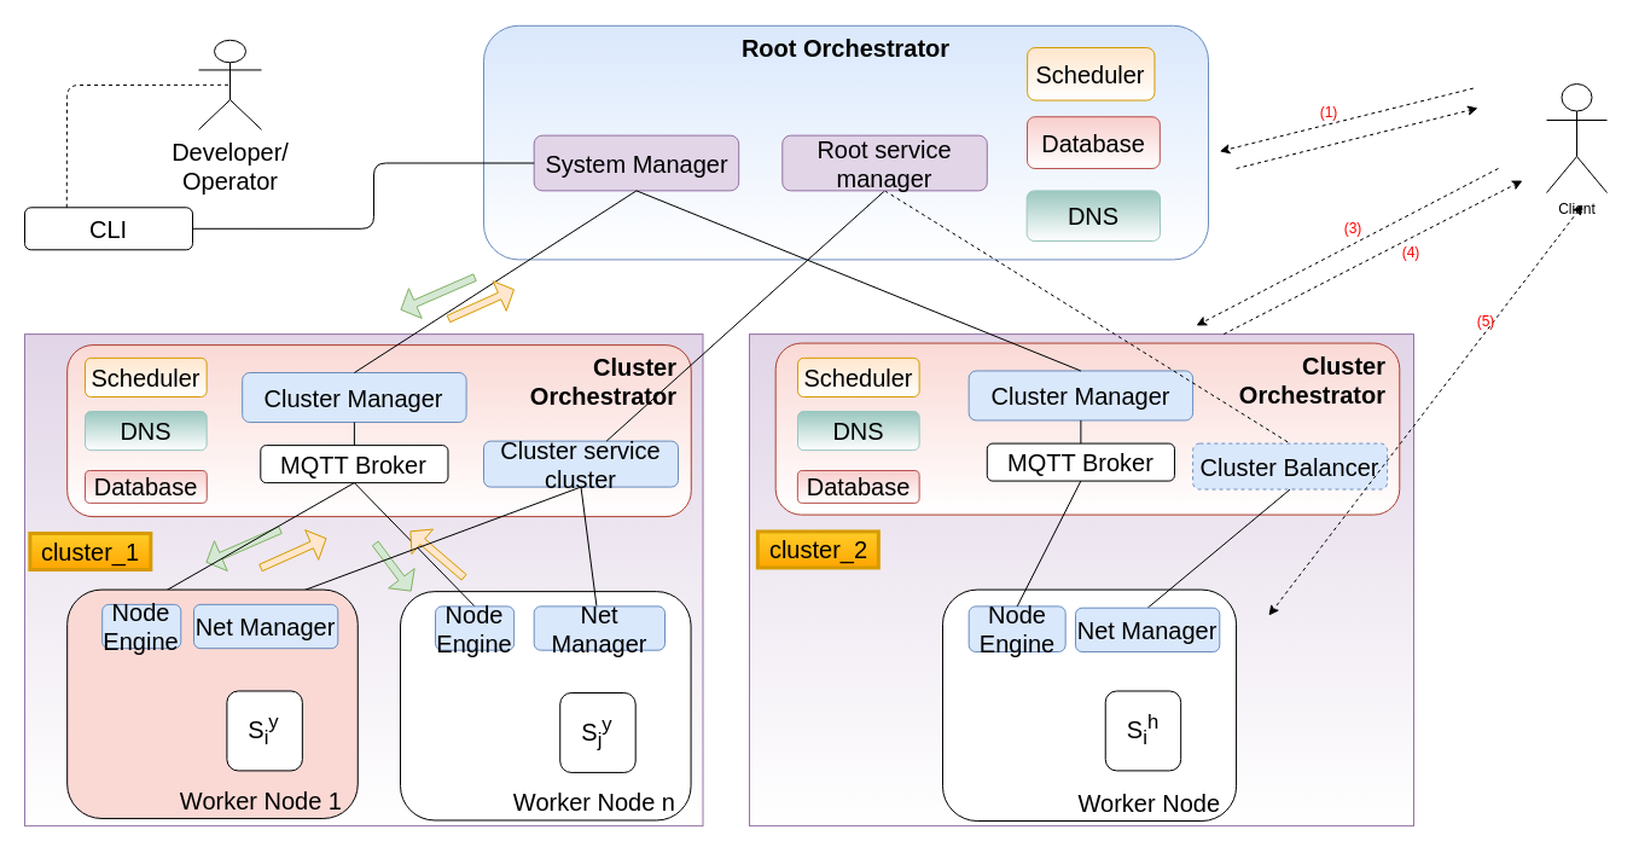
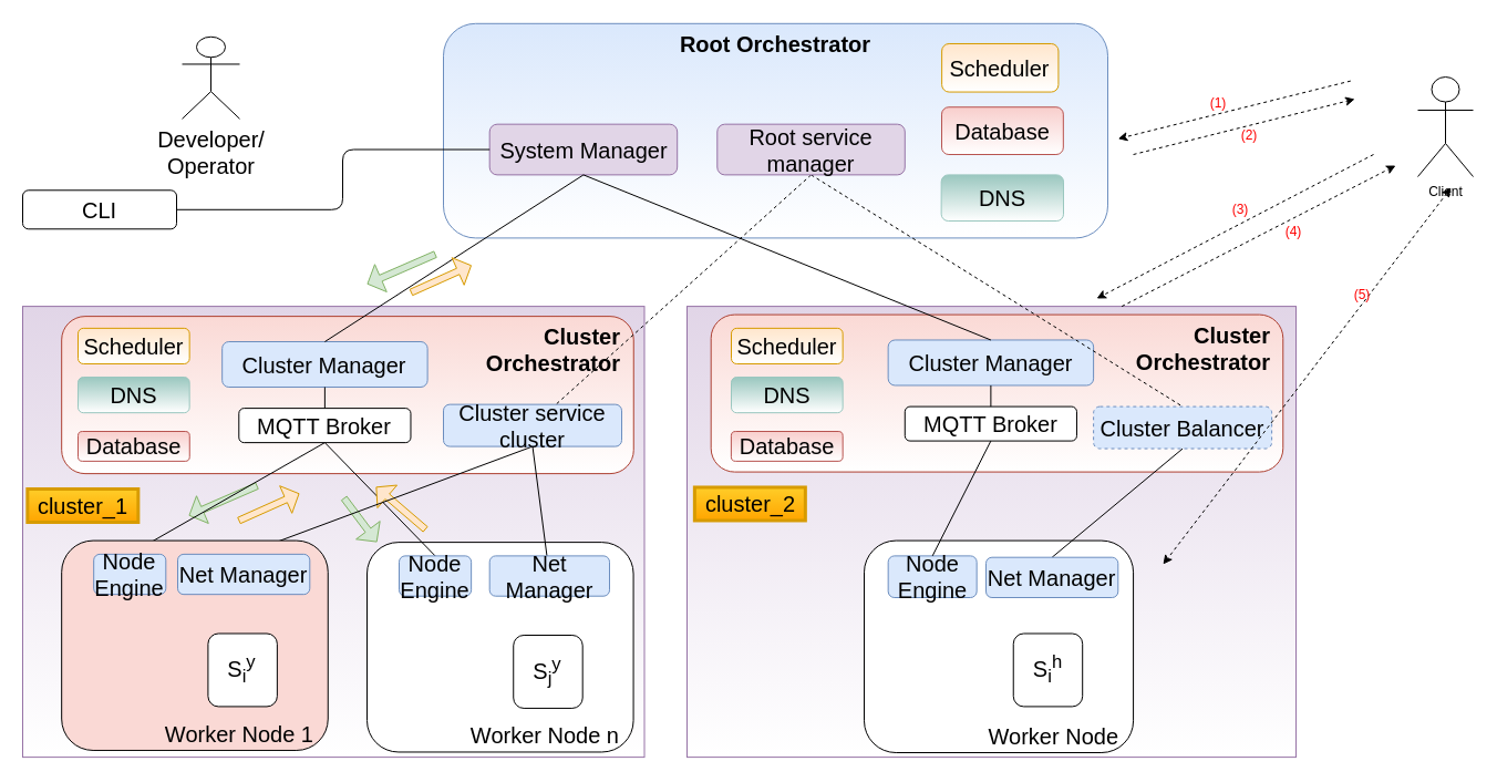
  <mxCell id="0" />
  <mxCell id="1" parent="0" />
  <mxCell id="2" value="Client" style="shape=umlActor;verticalLabelPosition=bottom;verticalAlign=top;html=1;outlineConnect=0;" parent="1" vertex="1"><mxGeometry x="1280" y="69" width="50" height="90" as="geometry" /></mxCell>
  <mxCell id="3" value="CLI" style="rounded=1;whiteSpace=wrap;html=1;gradientColor=#ffffff;fontSize=20;" parent="1" vertex="1"><mxGeometry x="20" y="171.29" width="139" height="35" as="geometry" /></mxCell>
  <mxCell id="4" value="&lt;font style=&quot;font-size: 20px;&quot;&gt;&lt;b style=&quot;font-size: 20px;&quot;&gt;Root Orchestrator&lt;/b&gt;&lt;br style=&quot;font-size: 20px;&quot;&gt;&lt;/font&gt;" style="rounded=1;whiteSpace=wrap;html=1;fontSize=20;verticalAlign=top;rotation=0;gradientDirection=south;fillColor=#dae8fc;strokeColor=#6c8ebf;gradientColor=#ffffff;" parent="1" vertex="1"><mxGeometry x="400" y="20.8" width="600" height="193.62" as="geometry" /></mxCell>
  <mxCell id="5" value="&lt;font style=&quot;font-size: 20px;&quot;&gt;Scheduler&lt;/font&gt;" style="rounded=1;whiteSpace=wrap;html=1;fontSize=20;fillColor=#ffe6cc;strokeColor=#d79b00;rotation=0;verticalAlign=middle;gradientColor=#ffffff;" parent="1" vertex="1"><mxGeometry x="850.124" y="39.004" width="105.311" height="43.565" as="geometry" /></mxCell>
  <mxCell id="6" value="System Manager" style="rounded=1;whiteSpace=wrap;html=1;fontSize=20;fillColor=#e1d5e7;strokeColor=#9673a6;rotation=0;verticalAlign=middle;" parent="1" vertex="1"><mxGeometry x="441.69" y="111.66" width="169.5" height="45.73" as="geometry" /></mxCell>
  <mxCell id="7" value="&lt;font style=&quot;font-size: 20px;&quot;&gt;Database&lt;/font&gt;" style="rounded=1;whiteSpace=wrap;html=1;rotation=0;fillColor=#f8cecc;strokeColor=#b85450;gradientColor=#ffffff;fontSize=20;" parent="1" vertex="1"><mxGeometry x="850" y="96.23" width="109.84" height="42.77" as="geometry" /></mxCell>
  <mxCell id="8" value="" style="endArrow=none;html=1;fontSize=20;entryX=1;entryY=0.5;entryDx=0;entryDy=0;edgeStyle=orthogonalEdgeStyle;exitX=0;exitY=0.5;exitDx=0;exitDy=0;" parent="1" source="6" target="3" edge="1"><mxGeometry width="50" height="50" relative="1" as="geometry"><mxPoint x="659" y="137.29" as="sourcePoint" /><mxPoint x="339" y="156.29" as="targetPoint" /><Array as="points"><mxPoint x="309" y="134.66" /><mxPoint x="309" y="188.66" /></Array></mxGeometry></mxCell>
  <mxCell id="9" value="Developer/ &lt;br style=&quot;font-size: 20px;&quot;&gt;Operator" style="shape=umlActor;verticalLabelPosition=bottom;labelBackgroundColor=#ffffff;verticalAlign=top;html=1;outlineConnect=0;rounded=1;gradientColor=#ffffff;fontSize=20;align=center;fontColor=#000000;" parent="1" vertex="1"><mxGeometry x="164" y="32.79" width="52" height="74" as="geometry" /></mxCell>
- <mxCell id="10" value="" style="endArrow=none;dashed=1;html=1;fontSize=20;entryX=0.5;entryY=0.5;entryDx=0;entryDy=0;entryPerimeter=0;exitX=0.25;exitY=0;exitDx=0;exitDy=0;" parent="1" source="3" target="9" edge="1"><mxGeometry width="50" height="50" relative="1" as="geometry"><mxPoint x="-41" y="111.29" as="sourcePoint" /><mxPoint x="9" y="61.29" as="targetPoint" /><Array as="points"><mxPoint x="55" y="70" /></Array></mxGeometry></mxCell>
  <mxCell id="11" value="" style="group;rotation=0;fillColor=#e1d5e7;strokeColor=#9673a6;gradientColor=#ffffff;fontSize=20;container=0;" parent="1" vertex="1" connectable="0"><mxGeometry x="620" y="276.11" width="550" height="407" as="geometry" /></mxCell>
  <mxCell id="12" value="&lt;b style=&quot;font-size: 20px;&quot;&gt;Cluster &lt;br style=&quot;font-size: 20px;&quot;&gt;Orchestrator&lt;/b&gt;" style="rounded=1;whiteSpace=wrap;html=1;fontSize=20;verticalAlign=top;rotation=0;fillColor=#fad9d5;strokeColor=#ae4132;gradientColor=#ffffff;align=right;spacing=2;spacingRight=10;" parent="1" vertex="1"><mxGeometry x="641.68" y="283.59" width="516.6" height="142" as="geometry" /></mxCell>
  <mxCell id="13" value="Scheduler" style="rounded=1;whiteSpace=wrap;html=1;fontSize=20;fillColor=#ffe6cc;strokeColor=#d79b00;rotation=0;gradientColor=#ffffff;" parent="1" vertex="1"><mxGeometry x="659.998" y="295.86" width="100.659" height="32.13" as="geometry" /></mxCell>
  <mxCell id="14" value="Cluster Manager" style="rounded=1;whiteSpace=wrap;html=1;fillColor=#dae8fc;strokeColor=#6c8ebf;fontSize=20;verticalAlign=middle;" parent="1" vertex="1"><mxGeometry x="801.655" y="306.48" width="185.454" height="41" as="geometry" /></mxCell>
  <mxCell id="15" value="&lt;font style=&quot;font-size: 20px;&quot;&gt;Database&lt;/font&gt;" style="rounded=1;whiteSpace=wrap;html=1;rotation=0;fillColor=#f8cecc;strokeColor=#b85450;gradientColor=#ffffff;fontSize=20;" parent="1" vertex="1"><mxGeometry x="659.888" y="389" width="100.772" height="26.88" as="geometry" /></mxCell>
  <mxCell id="16" value="MQTT Broker" style="rounded=1;whiteSpace=wrap;html=1;strokeColor=#000000;fontSize=20;" parent="1" vertex="1"><mxGeometry x="816.79" y="366.59" width="155.18" height="31" as="geometry" /></mxCell>
  <mxCell id="17" style="rounded=0;orthogonalLoop=1;jettySize=auto;html=1;fontSize=20;endArrow=none;endFill=0;" parent="1" source="16" target="14" edge="1"><mxGeometry relative="1" as="geometry"><mxPoint x="4898.694" y="-10598.52" as="sourcePoint" /><mxPoint x="4802.017" y="-10756.52" as="targetPoint" /></mxGeometry></mxCell>
  <mxCell id="18" value="cluster_2" style="text;html=1;align=center;verticalAlign=middle;resizable=0;points=[];autosize=1;fontSize=20;gradientColor=#ffa500;fillColor=#ffcd28;strokeColor=#d79b00;strokeWidth=3;rotation=0;" parent="1" vertex="1"><mxGeometry x="626.85" y="439.47" width="100" height="30" as="geometry" /></mxCell>
  <mxCell id="19" value="&lt;font style=&quot;font-size: 20px;&quot;&gt;Worker Node&lt;/font&gt;" style="rounded=1;whiteSpace=wrap;html=1;fontSize=20;verticalAlign=bottom;rotation=0;labelPosition=center;verticalLabelPosition=middle;align=right;spacingRight=11;" parent="1" vertex="1"><mxGeometry x="780" y="487.59" width="243.07" height="191.41" as="geometry" /></mxCell>
  <mxCell id="20" value="S&lt;sub&gt;i&lt;/sub&gt;&lt;sup&gt;h&lt;/sup&gt;" style="rounded=1;whiteSpace=wrap;html=1;fontSize=20;rotation=0;" parent="1" vertex="1"><mxGeometry x="914.74" y="571.491" width="62.452" height="65.917" as="geometry" /></mxCell>
  <mxCell id="21" value="Node Engine" style="rounded=1;whiteSpace=wrap;html=1;fillColor=#dae8fc;strokeColor=#6c8ebf;fontSize=20;verticalAlign=middle;" parent="1" vertex="1"><mxGeometry x="801.66" y="501.39" width="80" height="37.61" as="geometry" /></mxCell>
  <mxCell id="22" style="rounded=0;orthogonalLoop=1;jettySize=auto;html=1;exitX=0.5;exitY=0;exitDx=0;exitDy=0;fontSize=20;endArrow=none;endFill=0;entryX=0.5;entryY=1;entryDx=0;entryDy=0;" parent="1" source="21" target="16" edge="1"><mxGeometry relative="1" as="geometry"><mxPoint x="1036.133" y="516.03" as="sourcePoint" /><mxPoint x="837.723" y="333.44" as="targetPoint" /></mxGeometry></mxCell>
  <mxCell id="23" style="rounded=0;orthogonalLoop=1;jettySize=auto;html=1;endArrow=none;endFill=0;entryX=0.5;entryY=0;entryDx=0;entryDy=0;exitX=0.5;exitY=1;exitDx=0;exitDy=0;" parent="1" source="6" target="14" edge="1"><mxGeometry relative="1" as="geometry"><mxPoint x="680" y="159" as="sourcePoint" /><mxPoint x="349.71" y="318" as="targetPoint" /></mxGeometry></mxCell>
  <mxCell id="24" value="" style="group;rotation=0;fillColor=#e1d5e7;strokeColor=#9673a6;gradientColor=#ffffff;fontSize=20;container=0;" parent="1" vertex="1" connectable="0"><mxGeometry x="20" y="276.11" width="561.5" height="407" as="geometry" /></mxCell>
  <mxCell id="25" value="" style="endArrow=classic;html=1;fillColor=#d5e8d4;strokeColor=#82b366;shape=flexArrow;width=6;fontSize=20;endSize=4;" parent="1" edge="1"><mxGeometry x="-3889.5" y="11157.63" width="50" height="50" as="geometry"><mxPoint x="232" y="438" as="sourcePoint" /><mxPoint x="170" y="465" as="targetPoint" /></mxGeometry></mxCell>
  <mxCell id="26" value="" style="endArrow=classic;html=1;fillColor=#d5e8d4;strokeColor=#82b366;shape=flexArrow;width=6;fontSize=20;endSize=4;" parent="1" edge="1"><mxGeometry x="-3921.5" y="11158.63" width="50" height="50" as="geometry"><mxPoint x="310" y="449" as="sourcePoint" /><mxPoint x="340" y="489" as="targetPoint" /></mxGeometry></mxCell>
  <mxCell id="27" value="" style="shape=flexArrow;endArrow=classic;html=1;strokeColor=#d79b00;fontSize=20;strokeWidth=1;width=6;fillColor=#ffe6cc;endSize=4;startSize=3;targetPerimeterSpacing=0;" parent="1" edge="1"><mxGeometry x="-3911.5" y="11144.63" width="50" height="50" as="geometry"><mxPoint x="215" y="469.63" as="sourcePoint" /><mxPoint x="270" y="445" as="targetPoint" /></mxGeometry></mxCell>
  <mxCell id="28" value="cluster_1" style="text;html=1;align=center;verticalAlign=middle;resizable=0;points=[];autosize=1;fontSize=20;gradientColor=#ffa500;fillColor=#ffcd28;strokeColor=#d79b00;strokeWidth=3;rotation=0;" parent="1" vertex="1"><mxGeometry x="24.35" y="440.99" width="100" height="30" as="geometry" /></mxCell>
  <mxCell id="29" value="&lt;b style=&quot;font-size: 20px;&quot;&gt;Cluster &lt;br style=&quot;font-size: 20px;&quot;&gt;Orchestrator&lt;/b&gt;" style="rounded=1;whiteSpace=wrap;html=1;fontSize=20;verticalAlign=top;rotation=0;fillColor=#fad9d5;strokeColor=#ae4132;gradientColor=#ffffff;align=right;spacing=2;spacingRight=10;" parent="1" vertex="1"><mxGeometry x="55.18" y="285.11" width="516.6" height="142" as="geometry" /></mxCell>
  <mxCell id="30" value="Scheduler" style="rounded=1;whiteSpace=wrap;html=1;fontSize=20;fillColor=#ffe6cc;strokeColor=#d79b00;rotation=0;gradientColor=#ffffff;" parent="1" vertex="1"><mxGeometry x="69.998" y="295.86" width="100.659" height="32.13" as="geometry" /></mxCell>
  <mxCell id="31" value="Cluster Manager" style="rounded=1;whiteSpace=wrap;html=1;fillColor=#dae8fc;strokeColor=#6c8ebf;fontSize=20;verticalAlign=middle;" parent="1" vertex="1"><mxGeometry x="200.155" y="308" width="185.454" height="41" as="geometry" /></mxCell>
  <mxCell id="32" value="&lt;font style=&quot;font-size: 20px;&quot;&gt;Database&lt;/font&gt;" style="rounded=1;whiteSpace=wrap;html=1;rotation=0;fillColor=#f8cecc;strokeColor=#b85450;gradientColor=#ffffff;fontSize=20;" parent="1" vertex="1"><mxGeometry x="69.998" y="389" width="100.772" height="26.88" as="geometry" /></mxCell>
  <mxCell id="33" style="edgeStyle=none;rounded=0;orthogonalLoop=1;jettySize=auto;html=1;exitX=0.5;exitY=1;exitDx=0;exitDy=0;entryX=0.5;entryY=0;entryDx=0;entryDy=0;endArrow=none;endFill=0;strokeColor=#000000;" parent="1" source="34" target="52" edge="1"><mxGeometry relative="1" as="geometry" /></mxCell>
  <mxCell id="34" value="MQTT Broker" style="rounded=1;whiteSpace=wrap;html=1;strokeColor=#000000;fontSize=20;" parent="1" vertex="1"><mxGeometry x="215.29" y="368.11" width="155.18" height="31" as="geometry" /></mxCell>
  <mxCell id="35" style="rounded=0;orthogonalLoop=1;jettySize=auto;html=1;fontSize=20;endArrow=none;endFill=0;" parent="1" source="34" target="31" edge="1"><mxGeometry x="-3844.82" y="11150.11" as="geometry"><mxPoint x="442.374" y="543.11" as="sourcePoint" /><mxPoint x="345.697" y="385.11" as="targetPoint" /></mxGeometry></mxCell>
  <mxCell id="36" value="&lt;font style=&quot;font-size: 20px&quot;&gt;Worker Node n&lt;/font&gt;" style="rounded=1;whiteSpace=wrap;html=1;fontSize=20;verticalAlign=bottom;rotation=0;labelPosition=center;verticalLabelPosition=middle;align=right;spacingRight=11;" parent="1" vertex="1"><mxGeometry x="331" y="489.11" width="240.566" height="189.369" as="geometry" /></mxCell>
  <mxCell id="37" value="S&lt;sub&gt;j&lt;/sub&gt;&lt;sup&gt;y&lt;/sup&gt;" style="rounded=1;whiteSpace=wrap;html=1;fontSize=20;rotation=0;" parent="1" vertex="1"><mxGeometry x="463.24" y="573.011" width="62.452" height="65.917" as="geometry" /></mxCell>
  <mxCell id="38" style="rounded=0;orthogonalLoop=1;jettySize=auto;html=1;fontSize=20;endArrow=none;endFill=0;entryX=0.5;entryY=1;entryDx=0;entryDy=0;exitX=0.5;exitY=0;exitDx=0;exitDy=0;" parent="1" source="41" target="34" edge="1"><mxGeometry x="-3851.5" y="11148.63" as="geometry"><mxPoint x="410.355" y="502.81" as="sourcePoint" /><mxPoint x="236.223" y="334.96" as="targetPoint" /></mxGeometry></mxCell>
  <mxCell id="39" value="" style="shape=flexArrow;endArrow=classic;html=1;strokeColor=#d79b00;fontSize=20;strokeWidth=1;width=6;fillColor=#ffe6cc;endSize=4;startSize=3;targetPerimeterSpacing=0;" parent="1" edge="1"><mxGeometry x="-3932.5" y="11148.63" width="50" height="50" as="geometry"><mxPoint x="384" y="477.63" as="sourcePoint" /><mxPoint x="339" y="439" as="targetPoint" /></mxGeometry></mxCell>
  <mxCell id="40" style="rounded=0;orthogonalLoop=1;jettySize=auto;html=1;exitX=0.5;exitY=1;exitDx=0;exitDy=0;endArrow=none;endFill=0;entryX=0.5;entryY=0;entryDx=0;entryDy=0;" parent="1" source="6" target="31" edge="1"><mxGeometry relative="1" as="geometry" /></mxCell>
  <mxCell id="41" value="Node Engine" style="rounded=1;whiteSpace=wrap;html=1;fillColor=#dae8fc;strokeColor=#6c8ebf;fontSize=20;verticalAlign=middle;" parent="1" vertex="1"><mxGeometry x="360" y="501.39" width="65.13" height="36.3" as="geometry" /></mxCell>
  <mxCell id="42" style="rounded=0;orthogonalLoop=1;jettySize=auto;html=1;exitX=0.5;exitY=1;exitDx=0;exitDy=0;entryX=0.5;entryY=0;entryDx=0;entryDy=0;endArrow=none;endFill=0;" parent="1" source="44" target="53" edge="1"><mxGeometry relative="1" as="geometry" /></mxCell>
  <mxCell id="43" style="rounded=0;orthogonalLoop=1;jettySize=auto;html=1;exitX=0.5;exitY=1;exitDx=0;exitDy=0;endArrow=none;endFill=0;" parent="1" source="44" target="54" edge="1"><mxGeometry relative="1" as="geometry" /></mxCell>
  <mxCell id="44" value="Cluster service cluster" style="rounded=1;whiteSpace=wrap;html=1;fillColor=#dae8fc;strokeColor=#6c8ebf;fontSize=20;verticalAlign=middle;" parent="1" vertex="1"><mxGeometry x="400" y="364.64" width="161" height="37.95" as="geometry" /></mxCell>
  <mxCell id="45" style="edgeStyle=none;rounded=0;orthogonalLoop=1;jettySize=auto;html=1;exitX=0.5;exitY=1;exitDx=0;exitDy=0;entryX=0.5;entryY=0;entryDx=0;entryDy=0;endArrow=none;endFill=0;strokeColor=#000000;" parent="1" source="46" target="55" edge="1"><mxGeometry relative="1" as="geometry" /></mxCell>
  <mxCell id="46" value="Cluster Balancer" style="rounded=1;whiteSpace=wrap;html=1;fillColor=#dae8fc;strokeColor=#6c8ebf;fontSize=20;verticalAlign=middle;dashed=1;" parent="1" vertex="1"><mxGeometry x="987.11" y="366.59" width="161" height="37.95" as="geometry" /></mxCell>
- <mxCell id="47" style="rounded=0;orthogonalLoop=1;jettySize=auto;html=1;exitX=0.5;exitY=1;exitDx=0;exitDy=0;endArrow=none;endFill=0;" parent="1" source="49" target="44" edge="1"><mxGeometry relative="1" as="geometry" /></mxCell>
+ <mxCell id="47" style="rounded=0;orthogonalLoop=1;jettySize=auto;html=1;exitX=0.5;exitY=1;exitDx=0;exitDy=0;endArrow=none;endFill=0;dashed=1;" parent="1" source="49" target="44" edge="1"><mxGeometry relative="1" as="geometry" /></mxCell>
  <mxCell id="48" style="edgeStyle=none;rounded=0;orthogonalLoop=1;jettySize=auto;html=1;exitX=0.5;exitY=1;exitDx=0;exitDy=0;entryX=0.5;entryY=0;entryDx=0;entryDy=0;endArrow=none;endFill=0;dashed=1;" parent="1" source="49" target="46" edge="1"><mxGeometry relative="1" as="geometry" /></mxCell>
  <mxCell id="49" value="Root service manager" style="rounded=1;whiteSpace=wrap;html=1;fontSize=20;fillColor=#e1d5e7;strokeColor=#9673a6;rotation=0;verticalAlign=middle;" parent="1" vertex="1"><mxGeometry x="647.29" y="111.66" width="169.5" height="45.73" as="geometry" /></mxCell>
  <mxCell id="50" value="&lt;font style=&quot;font-size: 20px&quot;&gt;Worker Node 1&lt;/font&gt;" style="rounded=1;whiteSpace=wrap;html=1;fontSize=20;verticalAlign=bottom;rotation=0;labelPosition=center;verticalLabelPosition=middle;align=right;spacingRight=11;fillColor=#fad9d5;" parent="1" vertex="1"><mxGeometry x="55.18" y="487.59" width="240.566" height="189.369" as="geometry" /></mxCell>
  <mxCell id="51" value="S&lt;sub&gt;i&lt;/sub&gt;&lt;sup&gt;y&lt;/sup&gt;" style="rounded=1;whiteSpace=wrap;html=1;fontSize=20;rotation=0;" parent="1" vertex="1"><mxGeometry x="187.42" y="571.491" width="62.452" height="65.917" as="geometry" /></mxCell>
  <mxCell id="52" value="Node Engine" style="rounded=1;whiteSpace=wrap;html=1;fillColor=#dae8fc;strokeColor=#6c8ebf;fontSize=20;verticalAlign=middle;" parent="1" vertex="1"><mxGeometry x="84.18" y="499.87" width="65.13" height="36.3" as="geometry" /></mxCell>
  <mxCell id="53" value="Net Manager" style="rounded=1;whiteSpace=wrap;html=1;fillColor=#dae8fc;strokeColor=#6c8ebf;fontSize=20;verticalAlign=middle;" parent="1" vertex="1"><mxGeometry x="160" y="499.87" width="119.31" height="36.3" as="geometry" /></mxCell>
  <mxCell id="54" value="Net Manager" style="rounded=1;whiteSpace=wrap;html=1;fillColor=#dae8fc;strokeColor=#6c8ebf;fontSize=20;verticalAlign=middle;" parent="1" vertex="1"><mxGeometry x="441.69" y="501.39" width="108.31" height="36.3" as="geometry" /></mxCell>
  <mxCell id="55" value="Net Manager" style="rounded=1;whiteSpace=wrap;html=1;fillColor=#dae8fc;strokeColor=#6c8ebf;fontSize=20;verticalAlign=middle;" parent="1" vertex="1"><mxGeometry x="890" y="502.7" width="119.31" height="36.3" as="geometry" /></mxCell>
  <mxCell id="56" value="DNS" style="rounded=1;whiteSpace=wrap;html=1;fontSize=20;rotation=0;strokeColor=#9AC7BF;fillColor=#9AC7BF;gradientColor=#ffffff;" parent="1" vertex="1"><mxGeometry x="659.998" y="340.04" width="100.659" height="32.13" as="geometry" /></mxCell>
  <mxCell id="57" value="DNS" style="rounded=1;whiteSpace=wrap;html=1;fontSize=20;rotation=0;strokeColor=#9AC7BF;fillColor=#9AC7BF;gradientColor=#ffffff;" parent="1" vertex="1"><mxGeometry x="69.998" y="340.04" width="100.659" height="32.13" as="geometry" /></mxCell>
  <mxCell id="58" value="DNS" style="rounded=1;whiteSpace=wrap;html=1;fontSize=20;rotation=0;strokeColor=#9AC7BF;fillColor=#9AC7BF;gradientColor=#ffffff;" parent="1" vertex="1"><mxGeometry x="849.65" y="157.39" width="110.35" height="41.61" as="geometry" /></mxCell>
  <mxCell id="59" value="" style="endArrow=classic;html=1;fillColor=#d5e8d4;strokeColor=#82b366;shape=flexArrow;width=6;fontSize=20;endSize=4;" parent="1" edge="1"><mxGeometry x="-3728.5" y="10948.63" width="50" height="50" as="geometry"><mxPoint x="393" y="229" as="sourcePoint" /><mxPoint x="331" y="256" as="targetPoint" /></mxGeometry></mxCell>
  <mxCell id="60" value="" style="shape=flexArrow;endArrow=classic;html=1;strokeColor=#d79b00;fontSize=20;strokeWidth=1;width=6;fillColor=#ffe6cc;endSize=4;startSize=3;targetPerimeterSpacing=0;" parent="1" edge="1"><mxGeometry x="-3756.03" y="10938.63" width="50" height="50" as="geometry"><mxPoint x="370.47" y="263.63" as="sourcePoint" /><mxPoint x="425.47" y="239" as="targetPoint" /></mxGeometry></mxCell>
  <mxCell id="61" value="" style="endArrow=classic;html=1;dashed=1;" parent="1" edge="1"><mxGeometry width="50" height="50" relative="1" as="geometry"><mxPoint x="1219.31" y="72.61" as="sourcePoint" /><mxPoint x="1009.31" y="124.82" as="targetPoint" /></mxGeometry></mxCell>
  <mxCell id="62" value="" style="endArrow=classic;html=1;dashed=1;" parent="1" edge="1"><mxGeometry width="50" height="50" relative="1" as="geometry"><mxPoint x="1023.07" y="139" as="sourcePoint" /><mxPoint x="1223.07" y="89" as="targetPoint" /></mxGeometry></mxCell>
  <mxCell id="63" value="" style="endArrow=classic;html=1;dashed=1;" parent="1" edge="1"><mxGeometry width="50" height="50" relative="1" as="geometry"><mxPoint x="1240" y="139" as="sourcePoint" /><mxPoint x="990" y="269" as="targetPoint" /></mxGeometry></mxCell>
  <mxCell id="64" value="" style="endArrow=classic;html=1;dashed=1;" parent="1" edge="1"><mxGeometry width="50" height="50" relative="1" as="geometry"><mxPoint x="1012.61" y="276.11" as="sourcePoint" /><mxPoint x="1260" y="149" as="targetPoint" /></mxGeometry></mxCell>
  <mxCell id="65" value="&lt;font color=&quot;#ff0000&quot;&gt;(1)&lt;/font&gt;" style="text;html=1;strokeColor=none;fillColor=none;align=center;verticalAlign=middle;whiteSpace=wrap;rounded=0;" parent="1" vertex="1"><mxGeometry x="1080" y="82.57" width="40" height="20" as="geometry" /></mxCell>
+ <mxCell id="66" value="&lt;font color=&quot;#ff0000&quot;&gt;(2)&lt;/font&gt;" style="text;html=1;strokeColor=none;fillColor=none;align=center;verticalAlign=middle;whiteSpace=wrap;rounded=0;" parent="1" vertex="1"><mxGeometry x="1108.11" y="111.66" width="40" height="20" as="geometry" /></mxCell>
  <mxCell id="67" value="&lt;font color=&quot;#ff0000&quot;&gt;(3)&lt;/font&gt;" style="text;html=1;strokeColor=none;fillColor=none;align=center;verticalAlign=middle;whiteSpace=wrap;rounded=0;" parent="1" vertex="1"><mxGeometry x="1100" y="178.79" width="40" height="20" as="geometry" /></mxCell>
  <mxCell id="68" value="&lt;font color=&quot;#ff0000&quot;&gt;(4)&lt;/font&gt;" style="text;html=1;strokeColor=none;fillColor=none;align=center;verticalAlign=middle;whiteSpace=wrap;rounded=0;" parent="1" vertex="1"><mxGeometry x="1148.11" y="199" width="40" height="20" as="geometry" /></mxCell>
  <mxCell id="69" value="" style="endArrow=classic;html=1;dashed=1;startArrow=classic;startFill=1;" parent="1" edge="1"><mxGeometry width="50" height="50" relative="1" as="geometry"><mxPoint x="1310" y="169" as="sourcePoint" /><mxPoint x="1050" y="509" as="targetPoint" /></mxGeometry></mxCell>
  <mxCell id="70" value="&lt;font color=&quot;#ff0000&quot;&gt;(5)&lt;/font&gt;" style="text;html=1;strokeColor=none;fillColor=none;align=center;verticalAlign=middle;whiteSpace=wrap;rounded=0;" parent="1" vertex="1"><mxGeometry x="1210" y="256.11" width="40" height="20" as="geometry" /></mxCell>
